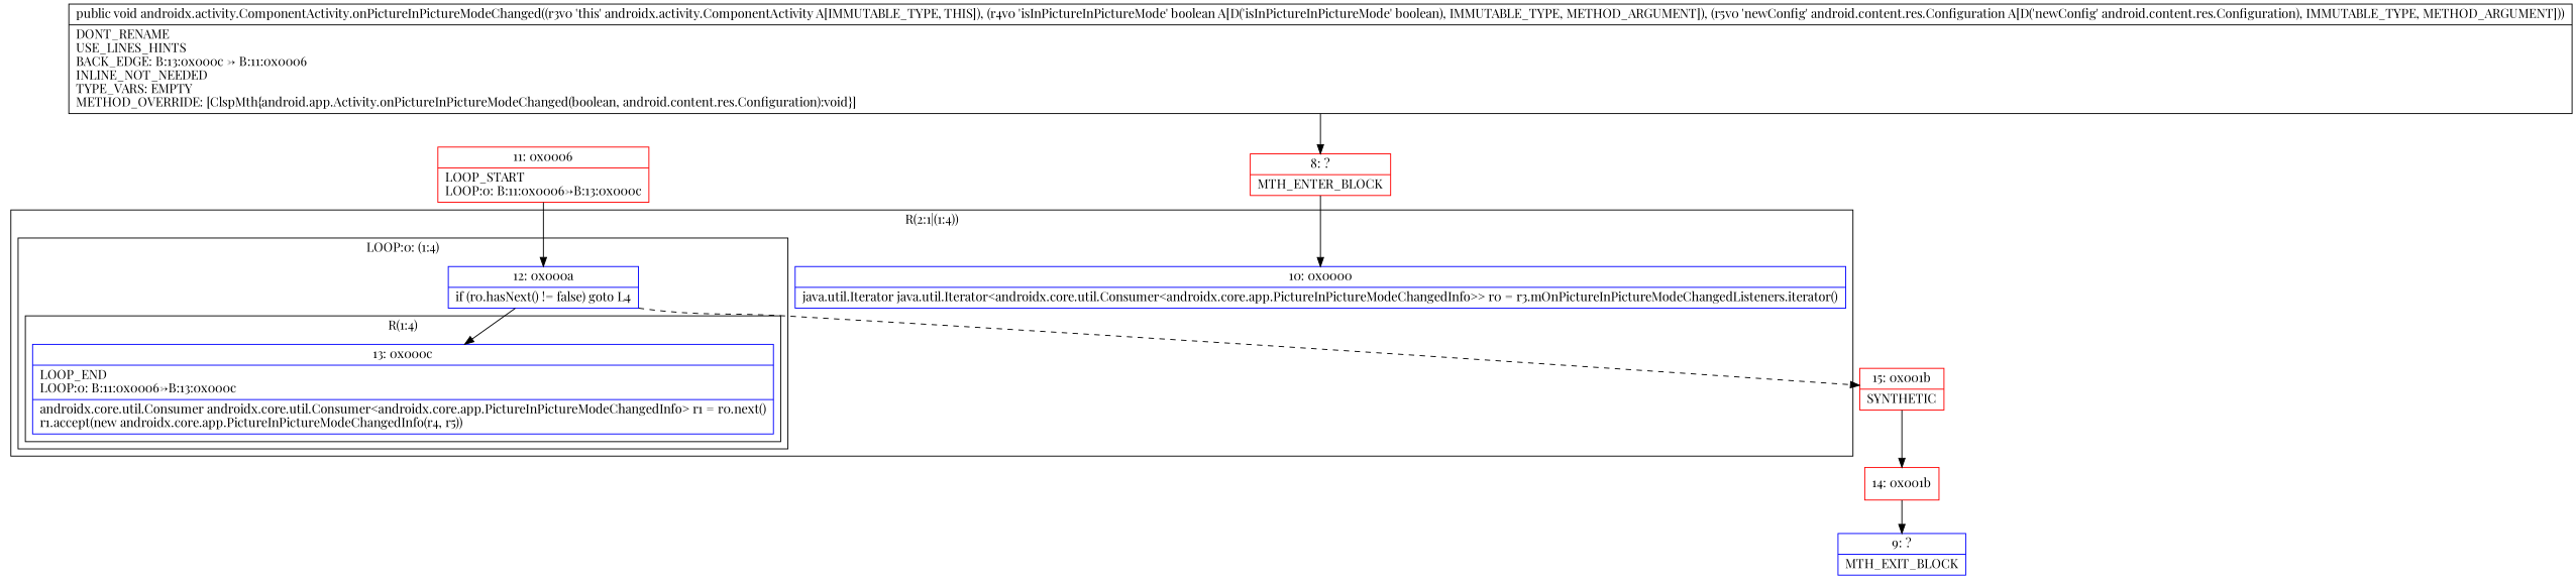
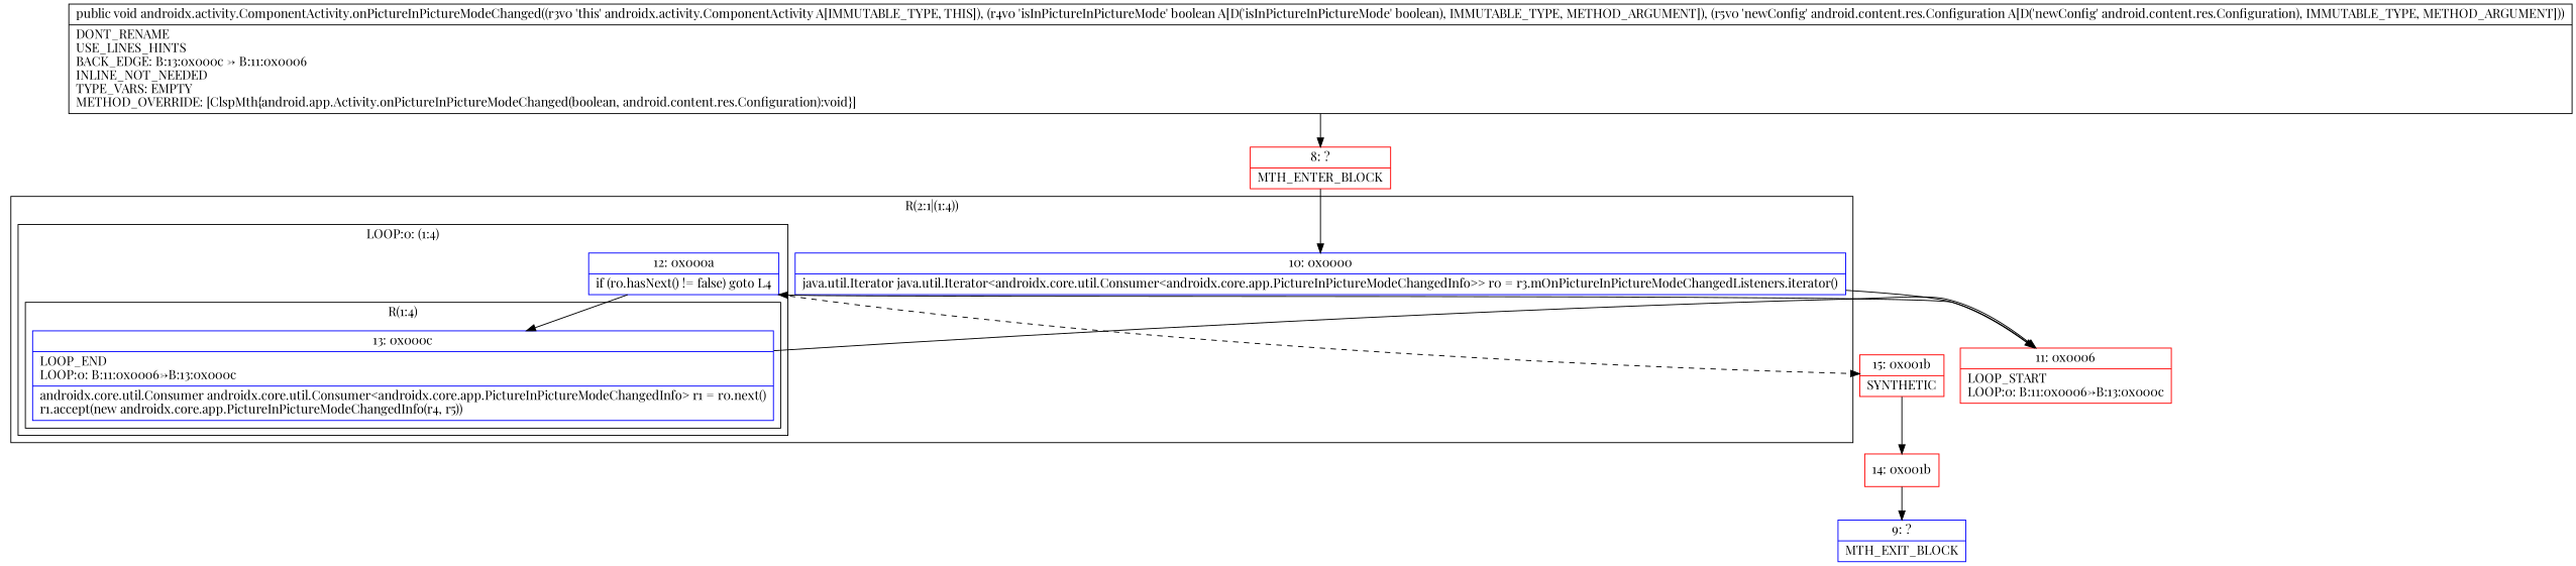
  digraph {
    fontname="Playfair Display"
    node [color=blue fontname="Playfair Display" shape=record]
    edge [fontname="Playfair Display"]
    n1 [label="{13\:\ 0x000c|LOOP_END\lLOOP:0: B:11:0x0006\-\>B:13:0x000c\l|androidx.core.util.Consumer androidx.core.util.Consumer\<androidx.core.app.PictureInPictureModeChangedInfo\> r1 = r0.next()\lr1.accept(new androidx.core.app.PictureInPictureModeChangedInfo(r4, r5))\l}"]
    n2 [label="{12\:\ 0x000a|if (r0.hasNext() != false) goto L4\l}"]
    n3 [label="{10\:\ 0x0000|java.util.Iterator java.util.Iterator\<androidx.core.util.Consumer\<androidx.core.app.PictureInPictureModeChangedInfo\>\> r0 = r3.mOnPictureInPictureModeChangedListeners.iterator()\l}"]
    n4 [color=red label="{11\:\ 0x0006|LOOP_START\lLOOP:0: B:11:0x0006\-\>B:13:0x000c\l}"]
    n5 [color=red label="{15\:\ 0x001b|SYNTHETIC\l}"]
    n6 [color=red label="{14\:\ 0x001b}"]
    n7 [color=red label="{8\:\ ?|MTH_ENTER_BLOCK\l}"]
    n8 [label="{9\:\ ?|MTH_EXIT_BLOCK\l}"]
    n9 [label="{public void androidx.activity.ComponentActivity.onPictureInPictureModeChanged((r3v0 'this' androidx.activity.ComponentActivity A[IMMUTABLE_TYPE, THIS]), (r4v0 'isInPictureInPictureMode' boolean A[D('isInPictureInPictureMode' boolean), IMMUTABLE_TYPE, METHOD_ARGUMENT]), (r5v0 'newConfig' android.content.res.Configuration A[D('newConfig' android.content.res.Configuration), IMMUTABLE_TYPE, METHOD_ARGUMENT]))  | DONT_RENAME\lUSE_LINES_HINTS\lBACK_EDGE: B:13:0x000c \-\> B:11:0x0006\lINLINE_NOT_NEEDED\lTYPE_VARS: EMPTY\lMETHOD_OVERRIDE: [ClspMth\{android.app.Activity.onPictureInPictureModeChanged(boolean, android.content.res.Configuration):void\}]\l}" color=""]
    subgraph cluster_1 {
      label="R(2:1|(1:4))"
      n3
      subgraph cluster_2 {
        label="LOOP:0: (1:4)"
        n2
        subgraph cluster_3 {
          label="R(1:4)"
          n1
        }
      }
    }
+   n1 -> n4
    n2 -> n1
    n2 -> n5 [style=dashed]
+   n3 -> n4
    n4 -> n2
    n5 -> n6
    n6 -> n8
    n7 -> n3
    n9 -> n7
  }
